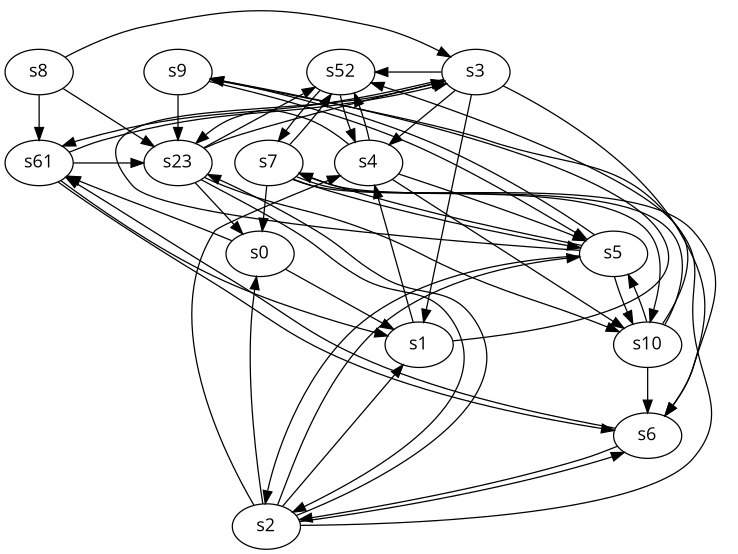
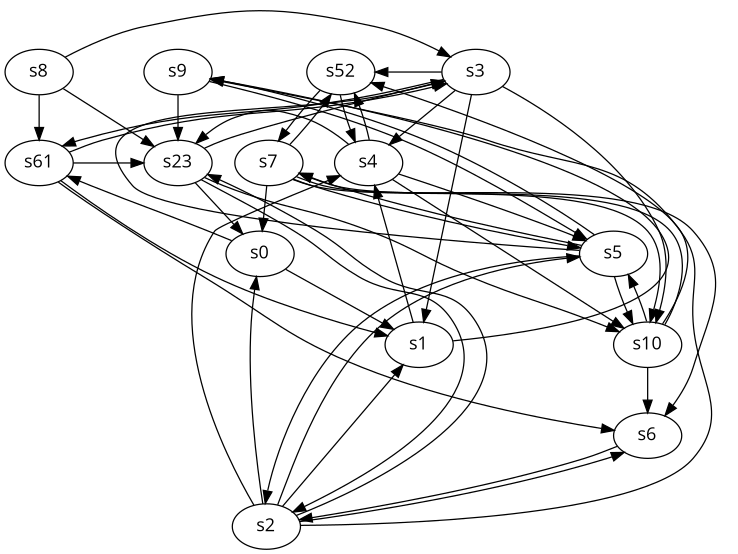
  digraph {
    fontname="Open Sans"
    node [fontname="Open Sans" player=0]
    edge [fontname="Open Sans"]
    s0
    s1
    n3 [label=s61]
    s4 [player=1]
    s9
    s2 [player=1]
    s5
    s6 [player=1]
    n9 [label=s23]
    s3 [player=1]
    s10
    n12 [label=s52]
    s7 [player=1]
    s8 [player=1]
    s0 -> s1
    s0 -> n3 [constraint="!(time % 2 == 1)"]
    s1 -> s4 [constraint="time % 2 == 1 && time % 3 == 1"]
    s1 -> s9 [constraint="time % 3 == 2 || time % 4 == 1"]
    n3 -> s1 [constraint="time % 4 == 1 || time % 3 == 1"]
    n3 -> s6 [constraint="time % 3 == 1 && time % 3 == 1"]
    n3 -> n9 [constraint="time == 1 || time == 2 || time == 14"]
    n3 -> s3 [constraint="time % 6 == 5"]
    s4 -> s5
    s4 -> n9 [constraint="time % 4 == 2"]
    s4 -> s10 [constraint="!(time % 6 == 5)"]
    s4 -> n12 [constraint="time == 3"]
    s9 -> s5 [constraint="time % 4 == 0"]
    s9 -> n9
    s2 -> s0 [constraint="time % 2 == 1"]
    s2 -> s1 [constraint="!(time % 2 == 0)"]
    s2 -> s4
    s2 -> s9 [constraint="time == 1 || time == 9 || time == 10"]
    s2 -> s5 [constraint="time % 5 == 2 || time % 3 == 1"]
    s2 -> s6 [constraint="time % 2 == 0 && time % 3 == 1"]
    s2 -> n9 [constraint="!(time % 4 == 1)"]
    s5 -> s9 [constraint="time % 4 == 0 && time % 3 == 2"]
    s5 -> s2 [constraint="time == 21"]
    s5 -> s3 [constraint="time % 4 == 2 && time % 5 == 3"]
    s5 -> s10
    s5 -> s7 [constraint="time == 13 || time == 14 || time == 18 || time == 23"]
-   s6 -> n3 [constraint="time % 2 == 0"]
    s6 -> s2
    n9 -> s0 [constraint="time % 7 == 5"]
    n9 -> s2 [constraint="time % 2 == 0"]
    n9 -> s3 [constraint="time % 4 == 3 || time % 2 == 1"]
    n9 -> s10 [constraint="time == 3"]
-   n9 -> n12 [constraint="time == 2 || time == 3 || time == 5 || time == 9 || time == 12"]
    s3 -> s1
    s3 -> n3 [constraint="time == 0 || time == 1 || time == 7 || time == 8 || time == 18"]
    s3 -> s4
-   s3 -> s6
+   s3 -> s10
    s3 -> n12 [constraint="time % 8 == 7"]
    s10 -> s5 [constraint="time % 5 == 0 || time % 3 == 2"]
    s10 -> s6
    s10 -> n12 [constraint="time == 1 || time == 6 || time == 7 || time == 8"]
    s10 -> s7 [constraint="!(time % 4 == 1)"]
    n12 -> s4
    n12 -> s7
    s7 -> s0
    s7 -> s5 [constraint="time % 3 == 1 && time % 5 == 0"]
    s7 -> s6 [constraint="time % 4 == 0 || time % 5 == 3"]
    s7 -> s10 [constraint="time % 4 == 0 || time % 4 == 1"]
    s7 -> n12 [constraint="time % 3 == 0 || time % 4 == 1"]
    s8 -> n3
    s8 -> n9 [constraint="time % 5 == 2 || time % 4 == 2"]
    s8 -> s3 [constraint="time == 20"]
  }
